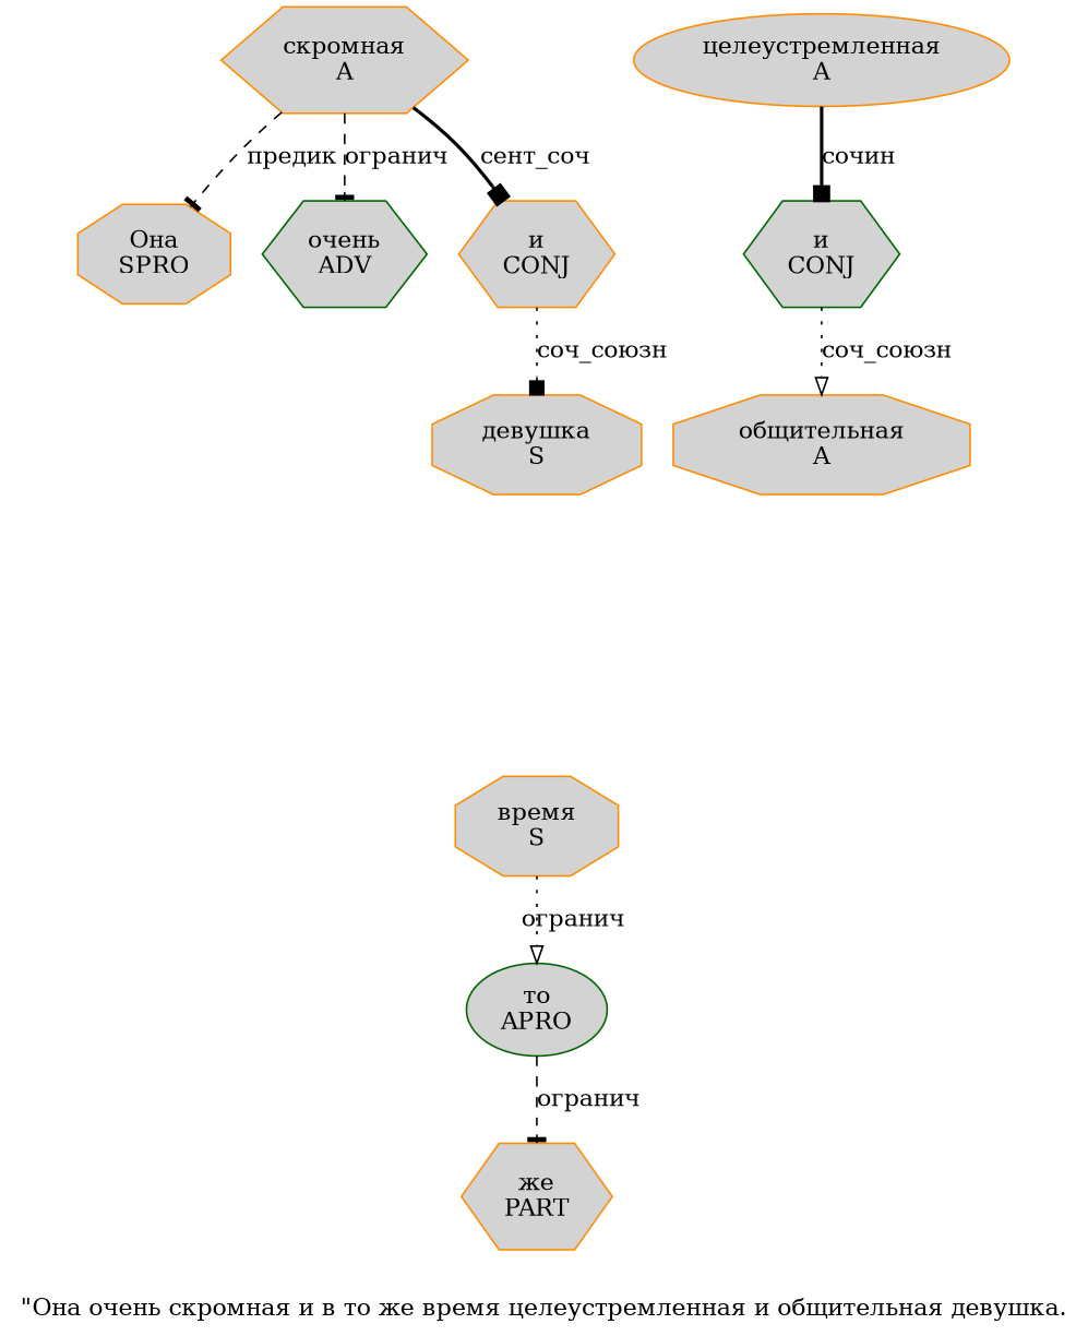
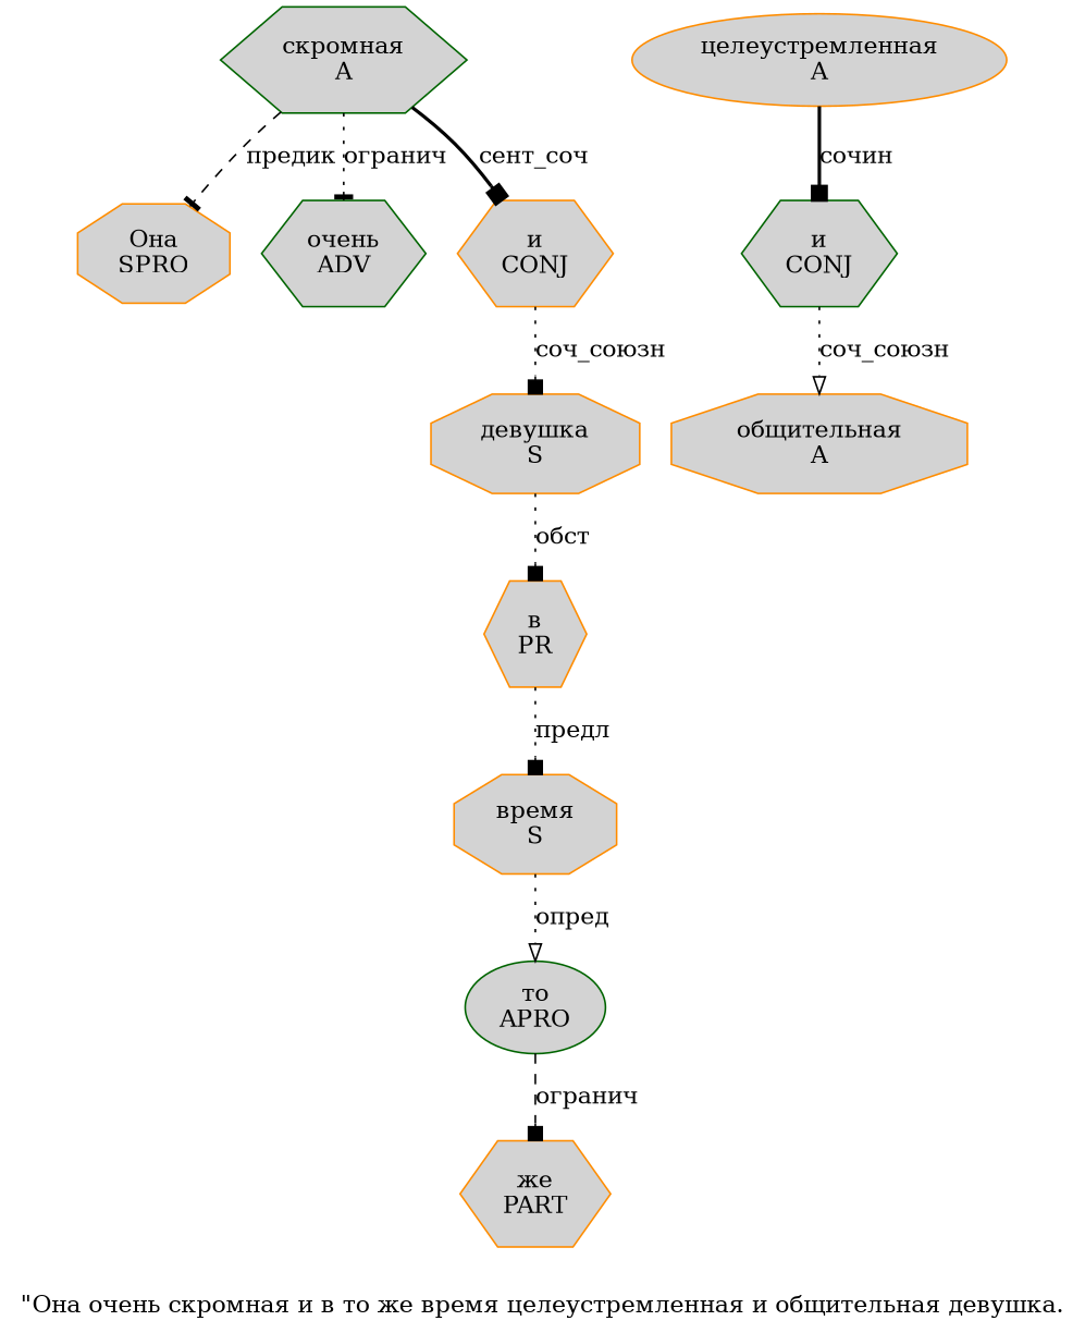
  digraph {
    label="\"Она очень скромная и в то же время целеустремленная и общительная девушка."
    node [color=darkorange fillcolor=lightgray penwidth=1 shape=hexagon style=filled]
    edge [arrowhead=box style=dotted]
    n1 [label="Она\nSPRO" shape=octagon]
    n2 [color=darkgreen label="очень\nADV"]
-   n3 [label="скромная\nA"]
+   n3 [color=darkgreen label="скромная\nA"]
    n4 [label="и\nCONJ"]
    n5 [label="девушка\nS" shape=octagon]
+   n6 [label="в\nPR"]
    n7 [label="время\nS" shape=octagon]
    n8 [color=darkgreen label="то\nAPRO" shape=ellipse]
    n9 [label="же\nPART"]
    n10 [label="целеустремленная\nA" shape=ellipse]
    n11 [color=darkgreen label="и\nCONJ"]
    n12 [label="общительная\nA" shape=octagon]
    n3 -> n1 [arrowhead=tee label="предик" style=dashed]
-   n3 -> n2 [arrowhead=tee label="огранич" style=dashed]
+   n3 -> n2 [arrowhead=tee label="огранич"]
    n3 -> n4 [label="сент_соч" style=bold]
    n4 -> n5 [label="соч_союзн"]
-   n7 -> n8 [arrowhead=onormal label="огранич"]
-   n8 -> n9 [arrowhead=tee label="огранич" style=dashed]
+   n5 -> n6 [label="обст"]
+   n6 -> n7 [label="предл"]
+   n7 -> n8 [arrowhead=onormal label="опред"]
+   n8 -> n9 [label="огранич" style=dashed]
    n10 -> n11 [label="сочин" style=bold]
    n11 -> n12 [arrowhead=onormal label="соч_союзн"]
  }
